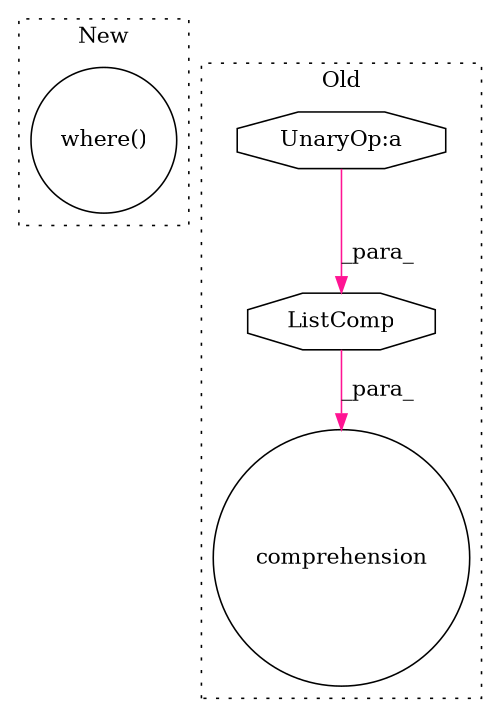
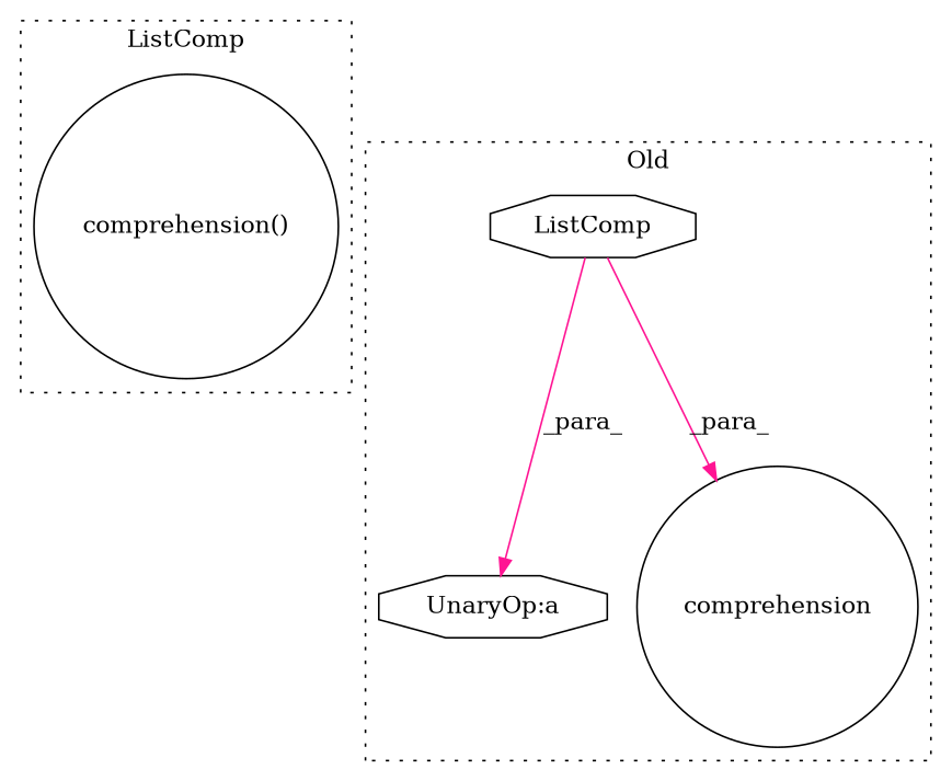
  digraph {
    node [shape=circle]
    edge [color=deeppink]
-   n1 [a=75 l="9,1" label="where()" s="1966,2036"]
+   n1 [a=75 l="9,1" label="comprehension()" s="1966,2036"]
    n2 [a=106 l=43 label=ListComp s=1459 shape=octagon]
    n3 [a=61 l=18 label="UnaryOp:a" s=1548 shape=octagon]
    n4 [a=45 l=3 label=comprehension s=1462]
    subgraph cluster_1 {
-     label=New
+     label=ListComp
      style=dotted
      n1
    }
    subgraph cluster_2 {
      label=Old
      style=dotted
      n2
      n3
      n4
    }
-   n3 -> n2 [label=_para_]
+   n2 -> n3 [label=_para_]
    n2 -> n4 [label=_para_]
  }
